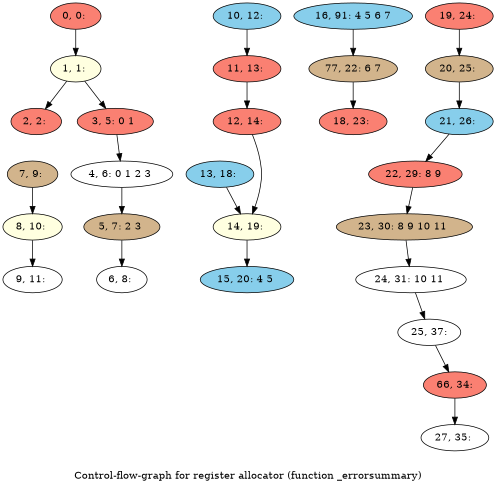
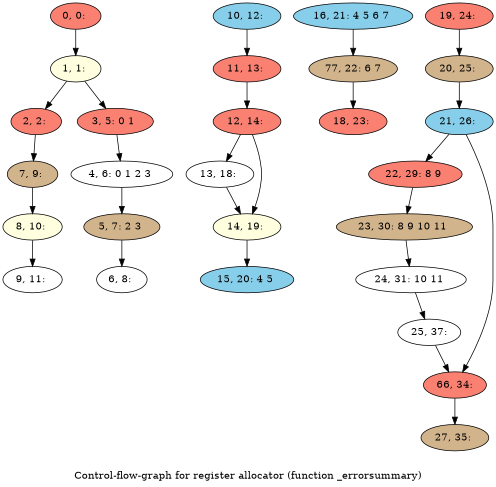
  digraph {
    label="Control-flow-graph for register allocator (function _errorsummary)"
    node [fillcolor=salmon style=filled]
    n1 [label="0, 0: "]
    n2 [fillcolor=lightyellow label="1, 1: "]
    n3 [label="2, 2: "]
    n4 [label="3, 5: 0 1 "]
    n5 [fillcolor=tan label="7, 9: "]
    n6 [fillcolor=white label="4, 6: 0 1 2 3 "]
    n7 [fillcolor=lightyellow label="8, 10: "]
    n8 [fillcolor=tan label="5, 7: 2 3 "]
    n9 [fillcolor=white label="6, 8: "]
    n10 [fillcolor=white label="9, 11: "]
    n11 [fillcolor=skyblue label="10, 12: "]
    n12 [label="11, 13: "]
    n13 [label="12, 14: "]
-   n14 [fillcolor=skyblue label="13, 18: "]
+   n14 [fillcolor=white label="13, 18: "]
    n15 [fillcolor=lightyellow label="14, 19: "]
    n16 [fillcolor=skyblue label="15, 20: 4 5 "]
-   n17 [fillcolor=skyblue label="16, 91: 4 5 6 7"]
+   n17 [fillcolor=skyblue label="16, 21: 4 5 6 7 "]
    n18 [fillcolor=tan label="77, 22: 6 7"]
    n19 [label="18, 23: "]
    n20 [label="19, 24: "]
    n21 [fillcolor=tan label="20, 25: "]
    n22 [fillcolor=skyblue label="21, 26: "]
    n23 [label="22, 29: 8 9 "]
    n24 [label="66, 34:"]
    n25 [fillcolor=tan label="23, 30: 8 9 10 11 "]
-   n26 [fillcolor=white label="27, 35: "]
+   n26 [fillcolor=tan label="27, 35: "]
    n27 [fillcolor=white label="24, 31: 10 11 "]
    n28 [fillcolor=white label="25, 37:"]
    n1 -> n2
    n2 -> n3
    n2 -> n4
+   n3 -> n5
    n4 -> n6
    n5 -> n7
    n6 -> n8
    n7 -> n10
    n8 -> n9
    n11 -> n12
    n12 -> n13
+   n13 -> n14
    n13 -> n15
    n14 -> n15
    n15 -> n16
    n17 -> n18
    n18 -> n19
    n20 -> n21
    n21 -> n22
    n22 -> n23
+   n22 -> n24
    n23 -> n25
    n24 -> n26
    n25 -> n27
    n27 -> n28
    n28 -> n24
  }
